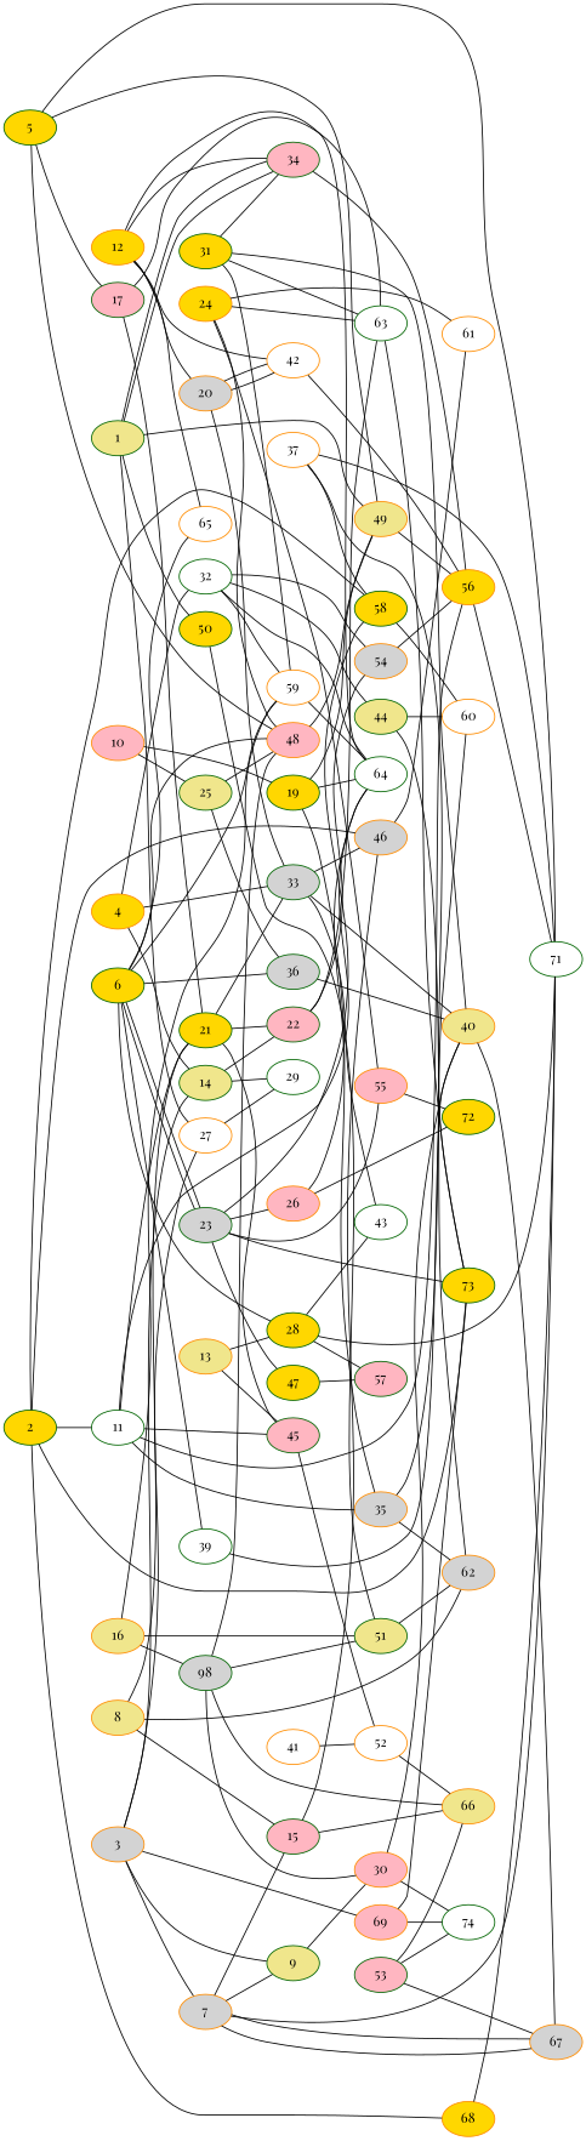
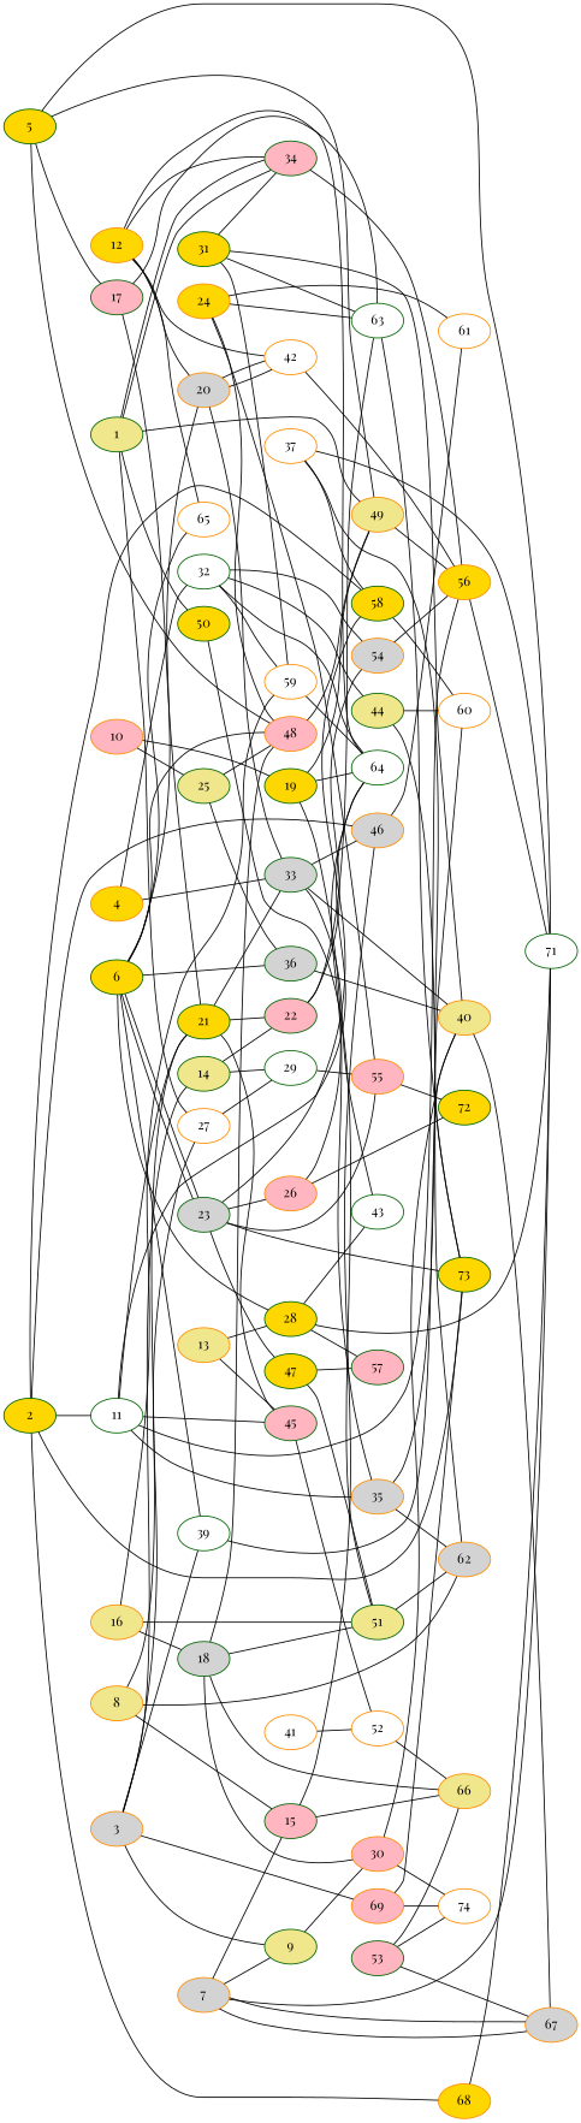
  graph {
    fontname="Playfair Display"
    rankdir=LR
    node [color=darkgreen fillcolor=white fontname="Playfair Display" style=filled]
    edge [fontname="Playfair Display"]
    1 [fillcolor=khaki]
    27 [color=darkorange]
    34 [fillcolor=lightpink]
    49 [color=darkorange fillcolor=khaki]
    50 [fillcolor=gold]
    29
    56 [color=darkorange fillcolor=gold]
    51 [fillcolor=khaki]
    2 [fillcolor=gold]
    11
    46 [color=darkorange fillcolor=lightgrey]
    58 [fillcolor=gold]
    68 [color=darkorange fillcolor=gold]
    73 [fillcolor=gold]
    21 [fillcolor=gold]
    35 [color=darkorange fillcolor=lightgrey]
    45 [fillcolor=lightpink]
    64
    61 [color=darkorange]
    60 [color=darkorange]
    71
    3 [color=darkorange fillcolor=lightgrey]
    7 [color=darkorange fillcolor=lightgrey]
    9 [fillcolor=khaki]
    14 [fillcolor=khaki]
    69 [color=darkorange fillcolor=lightpink]
    15 [fillcolor=lightpink]
    67 [color=darkorange fillcolor=lightgrey]
    30 [color=darkorange fillcolor=lightpink]
    22 [fillcolor=lightpink]
-   74
+   74 [color=darkorange]
    4 [color=darkorange fillcolor=gold]
    32
    33 [fillcolor=lightgrey]
    59 [color=darkorange]
    54 [color=darkorange fillcolor=lightgrey]
    44 [fillcolor=khaki]
    43
    40 [color=darkorange fillcolor=khaki]
    5 [fillcolor=gold]
    17 [fillcolor=lightpink]
    48 [color=darkorange fillcolor=lightpink]
    63
    6 [fillcolor=gold]
    20 [color=darkorange fillcolor=lightgrey]
    23 [fillcolor=lightgrey]
    28 [fillcolor=gold]
    36 [fillcolor=lightgrey]
    39
    65 [color=darkorange]
    42 [color=darkorange]
    26 [color=darkorange fillcolor=lightpink]
    47 [fillcolor=gold]
    55 [color=darkorange fillcolor=lightpink]
    57 [fillcolor=lightpink]
    66 [color=darkorange fillcolor=khaki]
    8 [color=darkorange fillcolor=khaki]
    62 [color=darkorange fillcolor=lightgrey]
    10 [color=darkorange fillcolor=lightpink]
    19 [fillcolor=gold]
    25 [fillcolor=khaki]
    52 [color=darkorange]
    12 [color=darkorange fillcolor=gold]
    13 [color=darkorange fillcolor=khaki]
    16 [color=darkorange fillcolor=khaki]
-   18 [fillcolor=lightgrey label=98]
+   18 [fillcolor=lightgrey]
    72 [fillcolor=gold]
    24 [color=darkorange fillcolor=gold]
    31 [fillcolor=gold]
    37 [color=darkorange]
    41 [color=darkorange]
    53 [fillcolor=lightpink]
    1 -- 27
    1 -- 34
    1 -- 34
    1 -- 49
    1 -- 50
    27 -- 29
    34 -- 56
    49 -- 56
    50 -- 51
+   29 -- 55
    56 -- 71
    51 -- 62
    2 -- 11
    2 -- 46
    2 -- 58
    2 -- 68
    2 -- 73
    11 -- 56
    11 -- 21
    11 -- 35
    11 -- 45
    11 -- 64
    46 -- 61
    58 -- 60
    68 -- 71
    21 -- 45
    21 -- 22
    21 -- 33
    35 -- 60
    35 -- 62
    45 -- 52
    3 -- 27
-   3 -- 7
+   3 -- 39
    3 -- 9
    3 -- 14
    3 -- 69
    7 -- 71
    7 -- 9
    7 -- 15
    7 -- 67
    7 -- 67
    9 -- 30
    14 -- 29
    14 -- 22
    69 -- 73
    69 -- 74
    15 -- 46
    15 -- 66
    30 -- 74
    30 -- 40
    22 -- 54
    22 -- 63
-   4 -- 14
    4 -- 32
    4 -- 33
    32 -- 64
    32 -- 59
    32 -- 54
    32 -- 44
    33 -- 46
    33 -- 43
    33 -- 40
    59 -- 64
    54 -- 56
    44 -- 60
    44 -- 62
    40 -- 67
    5 -- 49
    5 -- 71
    5 -- 17
    5 -- 48
    17 -- 21
    17 -- 63
    48 -- 49
    63 -- 73
    6 -- 48
-   6 -- 59
+   6 -- 20
    6 -- 23
    6 -- 23
    6 -- 28
    6 -- 36
    6 -- 39
    6 -- 65
    20 -- 33
    20 -- 42
    20 -- 42
    23 -- 58
    23 -- 73
    23 -- 26
    23 -- 47
    23 -- 55
    28 -- 71
    28 -- 43
    28 -- 57
    36 -- 40
    39 -- 40
    42 -- 56
    26 -- 64
    26 -- 72
+   47 -- 51
    47 -- 57
    55 -- 72
    8 -- 21
    8 -- 15
    8 -- 62
    10 -- 19
    10 -- 25
    19 -- 49
    19 -- 35
    19 -- 64
    25 -- 48
    25 -- 36
    52 -- 66
    12 -- 34
    12 -- 64
    12 -- 20
    12 -- 65
    12 -- 42
    13 -- 45
    13 -- 28
    16 -- 51
    16 -- 59
    16 -- 18
    18 -- 51
    18 -- 30
    18 -- 48
    18 -- 66
    24 -- 61
    24 -- 48
    24 -- 63
    24 -- 55
    31 -- 34
    31 -- 59
    31 -- 40
    31 -- 63
    37 -- 58
    37 -- 73
    37 -- 71
    41 -- 52
    53 -- 67
    53 -- 74
    53 -- 66
  }
